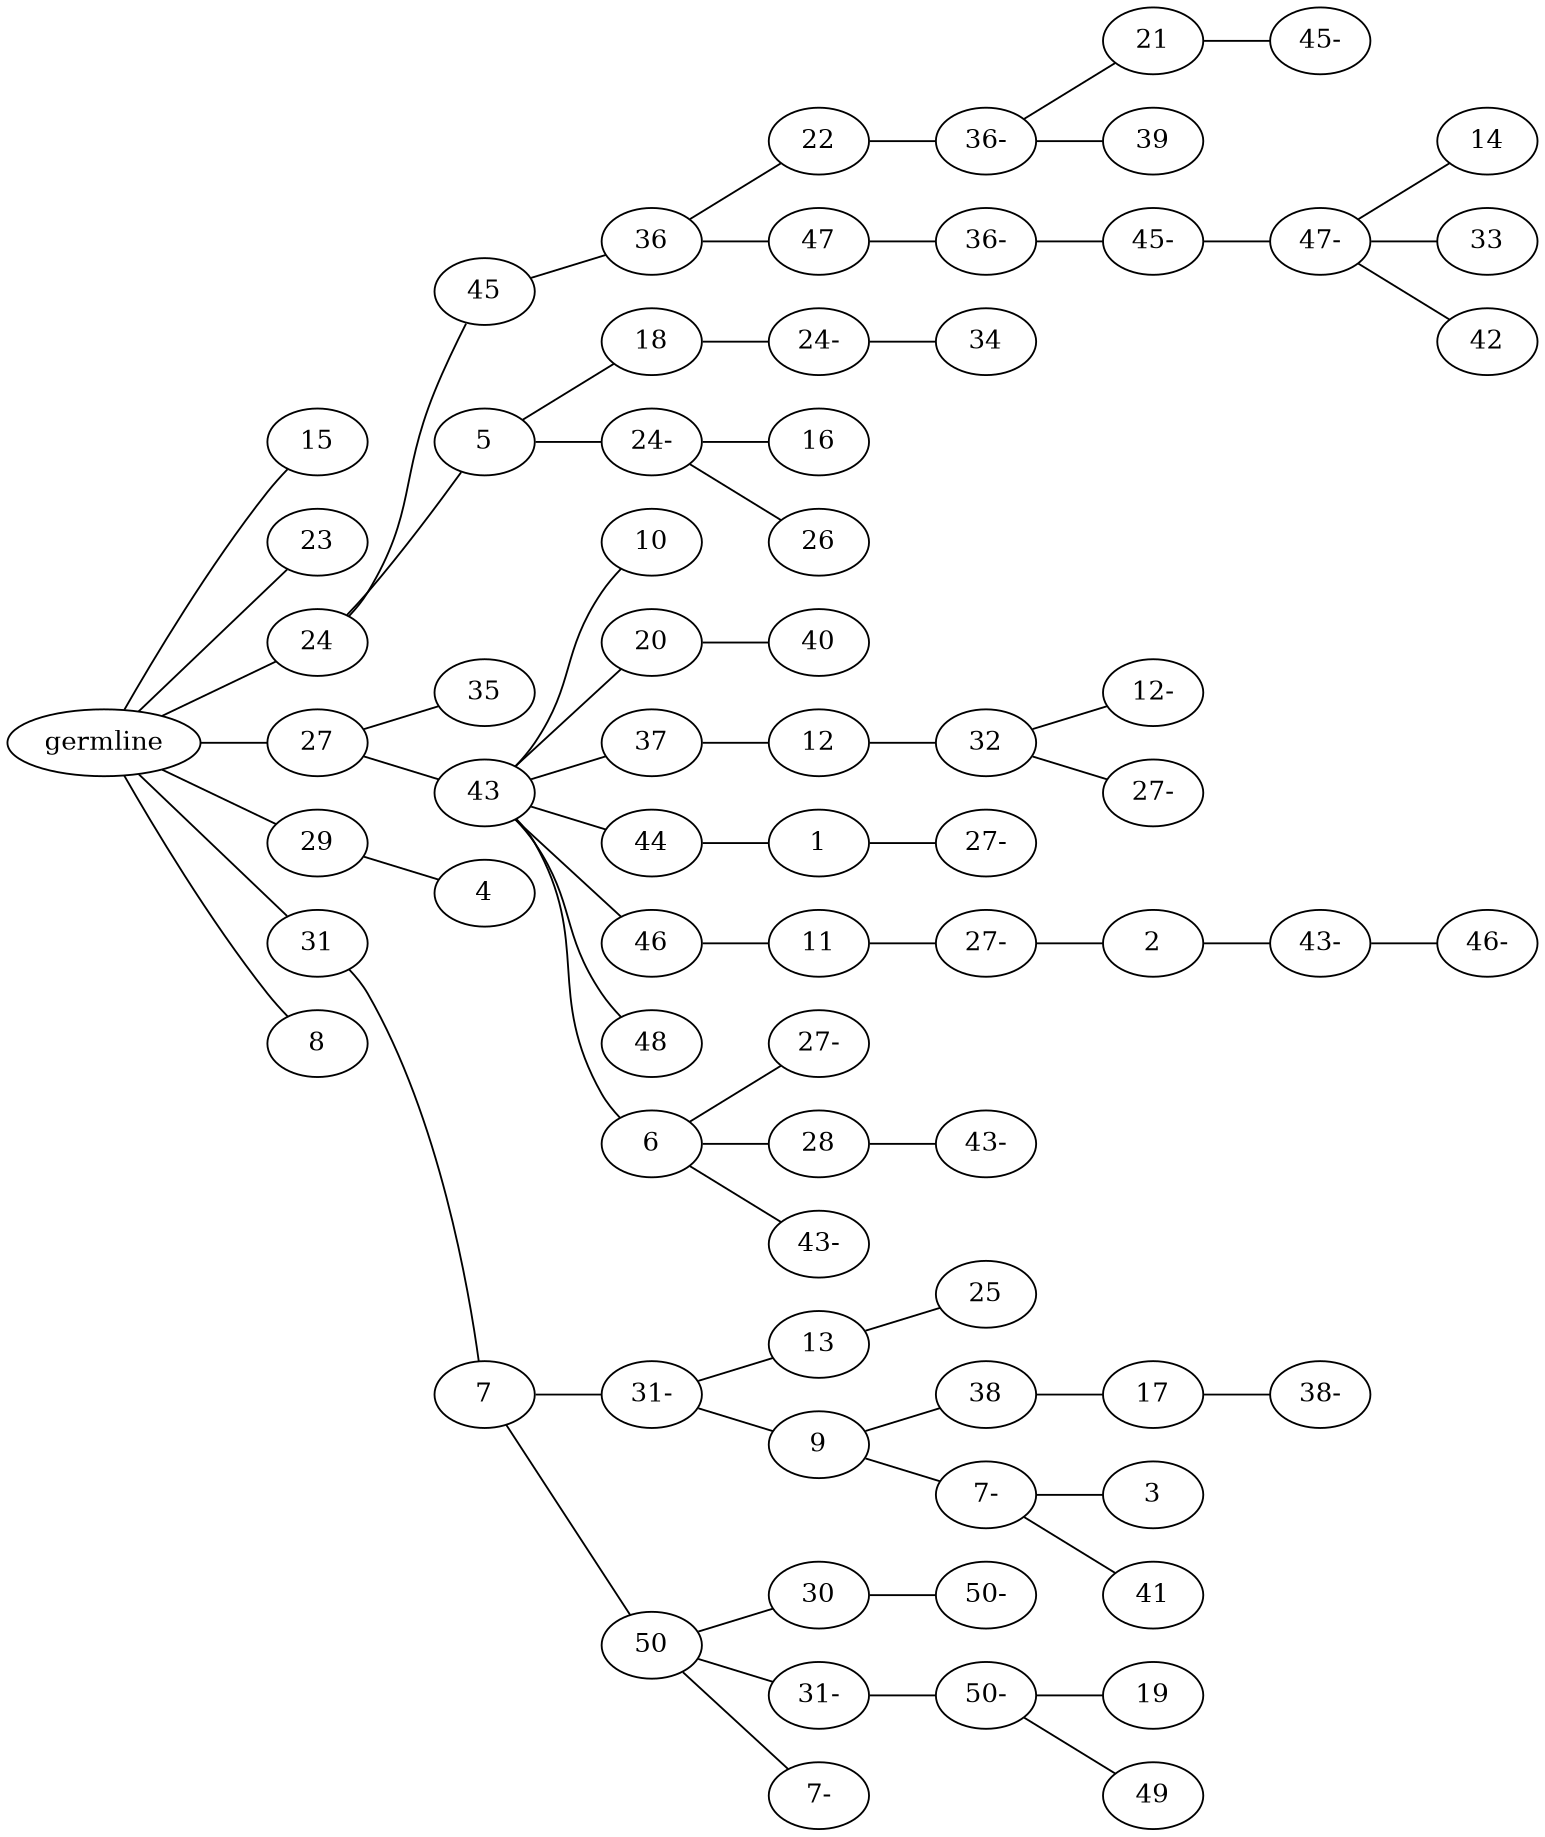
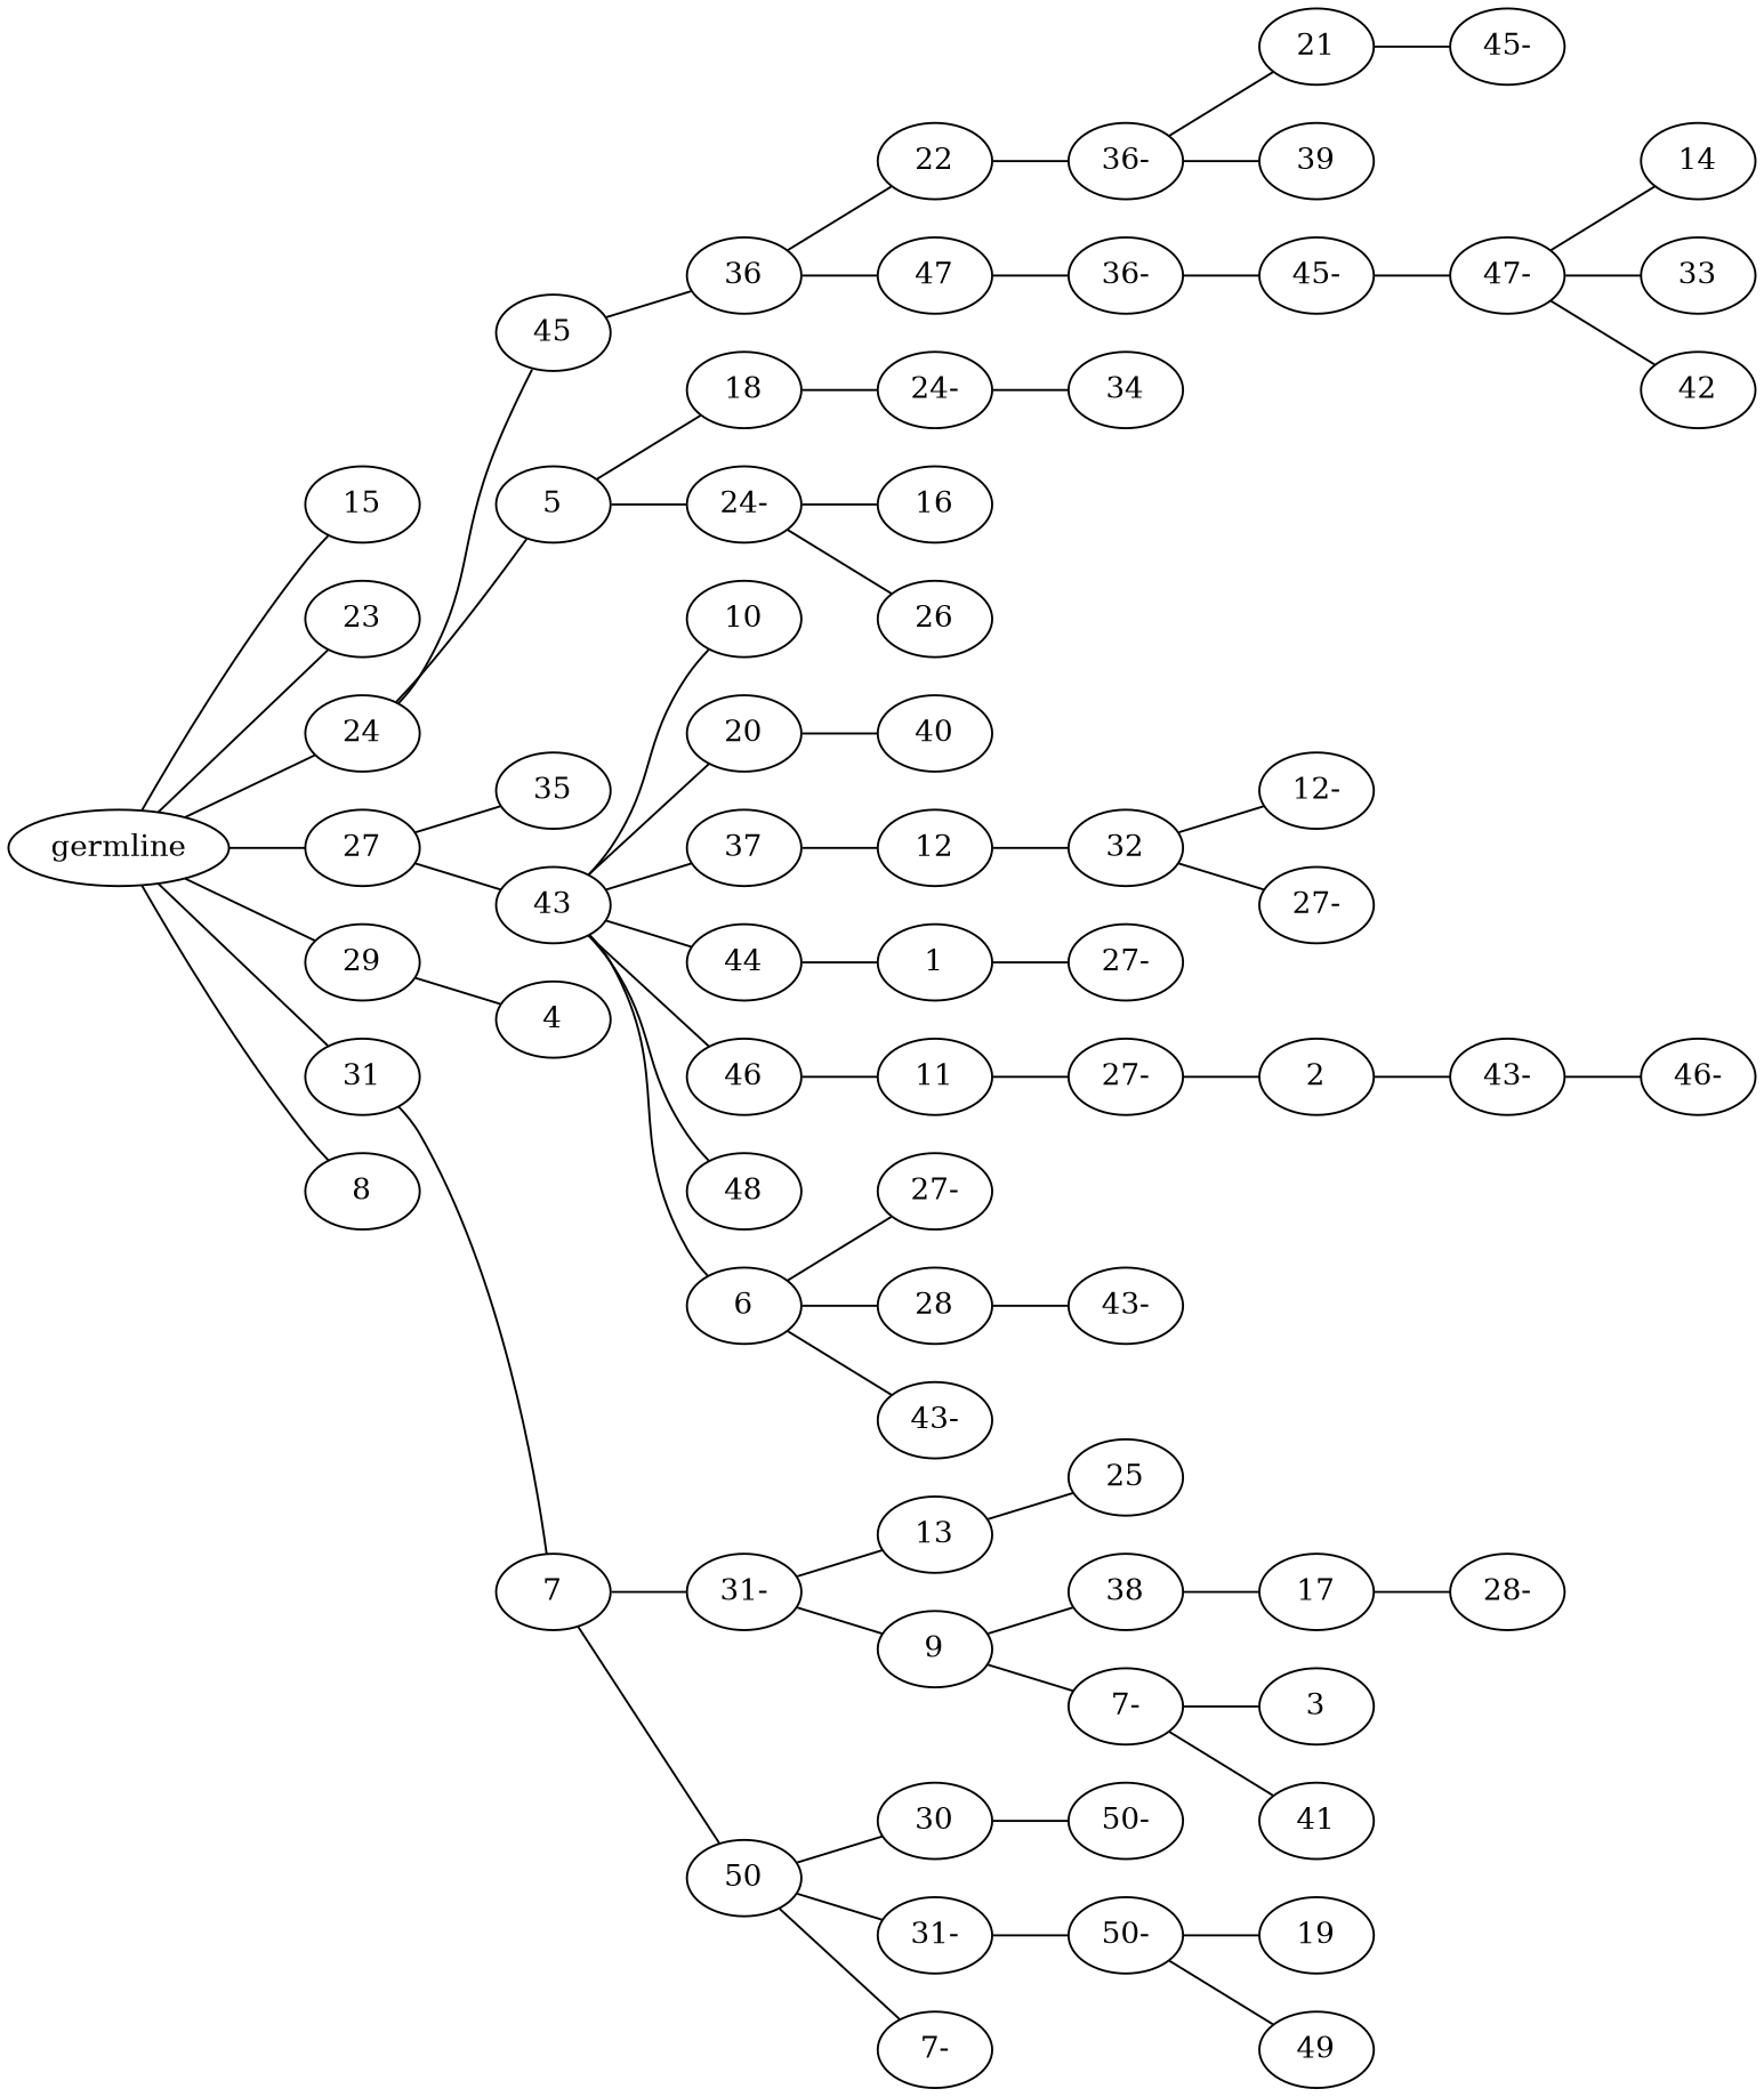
  graph {
    rankdir=LR
    n1 [label=germline]
    n2 [label=15]
    n3 [label=23]
    n4 [label=24]
    n5 [label=27]
    n6 [label=29]
    n7 [label=31]
    n8 [label=8]
    n9 [label=45]
    n10 [label=5]
    n11 [label=35]
    n12 [label=43]
    n13 [label=4]
    n14 [label=7]
    n15 [label=36]
    n16 [label=18]
    n17 [label="24-"]
    n18 [label="24-"]
    n19 [label=16]
    n20 [label=26]
    n21 [label=34]
    n22 [label=10]
    n23 [label=20]
    n24 [label=37]
    n25 [label=44]
    n26 [label=46]
    n27 [label=48]
    n28 [label=6]
    n29 [label=40]
    n30 [label=12]
    n31 [label=1]
    n32 [label=11]
    n33 [label="27-"]
    n34 [label=28]
    n35 [label="43-"]
    n36 [label=32]
    n37 [label="12-"]
    n38 [label="27-"]
    n39 [label="27-"]
    n40 [label="27-"]
    n41 [label=2]
    n42 [label="43-"]
    n43 [label="46-"]
    n44 [label="43-"]
    n45 [label="31-"]
    n46 [label=50]
    n47 [label=13]
    n48 [label=9]
    n49 [label=30]
    n50 [label="31-"]
    n51 [label="7-"]
    n52 [label=25]
    n53 [label=38]
    n54 [label="7-"]
    n55 [label=17]
    n56 [label=3]
    n57 [label=41]
-   n58 [label="38-"]
+   n58 [label="28-"]
    n59 [label="50-"]
    n60 [label="50-"]
    n61 [label=19]
    n62 [label=49]
    n63 [label=22]
    n64 [label=47]
    n65 [label="36-"]
    n66 [label="36-"]
    n67 [label=21]
    n68 [label=39]
    n69 [label="45-"]
    n70 [label="45-"]
    n71 [label="47-"]
    n72 [label=14]
    n73 [label=33]
    n74 [label=42]
    n1 -- n2
    n1 -- n3
    n1 -- n4
    n1 -- n5
    n1 -- n6
    n1 -- n7
    n1 -- n8
    n4 -- n9
    n4 -- n10
    n5 -- n11
    n5 -- n12
    n6 -- n13
    n7 -- n14
    n9 -- n15
    n10 -- n16
    n10 -- n17
    n12 -- n22
    n12 -- n23
    n12 -- n24
    n12 -- n25
    n12 -- n26
    n12 -- n27
    n12 -- n28
    n14 -- n45
    n14 -- n46
    n15 -- n63
    n15 -- n64
    n16 -- n18
    n17 -- n19
    n17 -- n20
    n18 -- n21
    n23 -- n29
    n24 -- n30
    n25 -- n31
    n26 -- n32
    n28 -- n33
    n28 -- n34
    n28 -- n35
    n30 -- n36
    n31 -- n39
    n32 -- n40
    n34 -- n44
    n36 -- n37
    n36 -- n38
    n40 -- n41
    n41 -- n42
    n42 -- n43
    n45 -- n47
    n45 -- n48
    n46 -- n49
    n46 -- n50
    n46 -- n51
    n47 -- n52
    n48 -- n53
    n48 -- n54
    n49 -- n59
    n50 -- n60
    n53 -- n55
    n54 -- n56
    n54 -- n57
    n55 -- n58
    n60 -- n61
    n60 -- n62
    n63 -- n65
    n64 -- n66
    n65 -- n67
    n65 -- n68
    n66 -- n70
    n67 -- n69
    n70 -- n71
    n71 -- n72
    n71 -- n73
    n71 -- n74
  }
